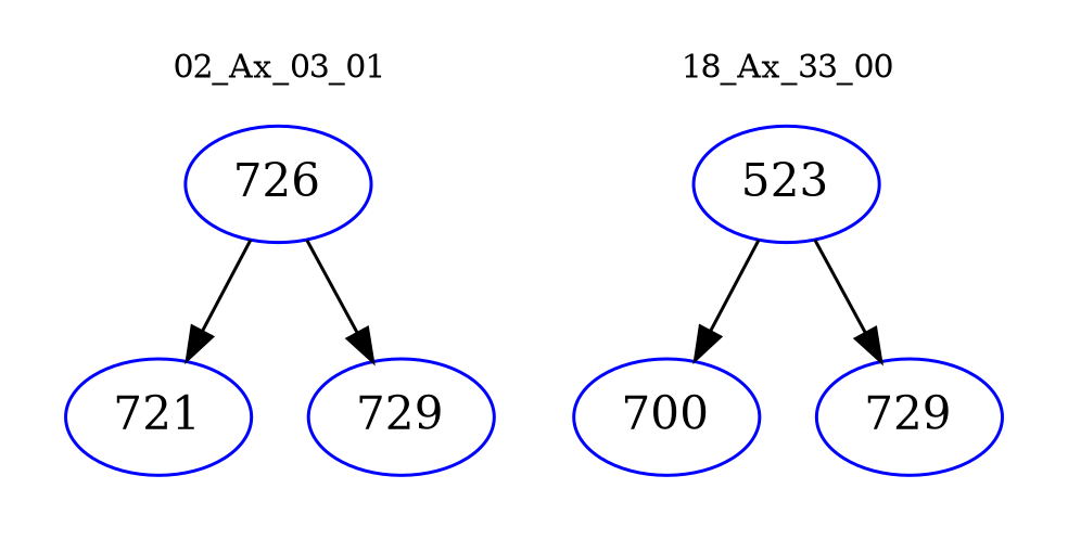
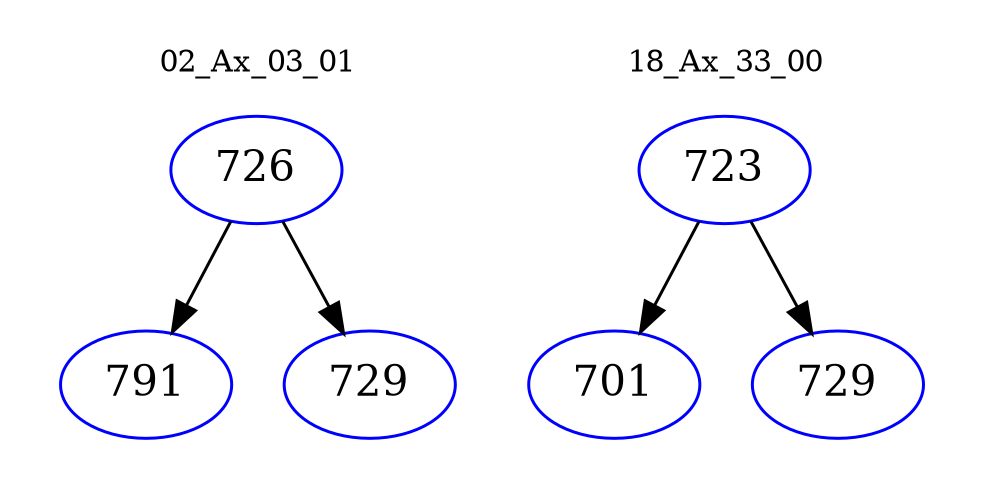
  digraph {
    node [color=blue]
    edge [color=black]
    n1 [label=726]
-   n2 [label=721]
+   n2 [label=791]
    n3 [label=729]
-   n4 [label=523]
-   n5 [label=700]
+   n4 [label=723]
+   n5 [label=701]
    n6 [label=729]
    subgraph cluster_1 {
      color=white
      fontsize=10
      label="02_Ax_03_01"
      n1
      n2
      n3
    }
    subgraph cluster_2 {
      color=white
      fontsize=10
      label="18_Ax_33_00"
      n4
      n5
      n6
    }
    n1 -> n2
    n1 -> n3
    n4 -> n5
    n4 -> n6
  }
